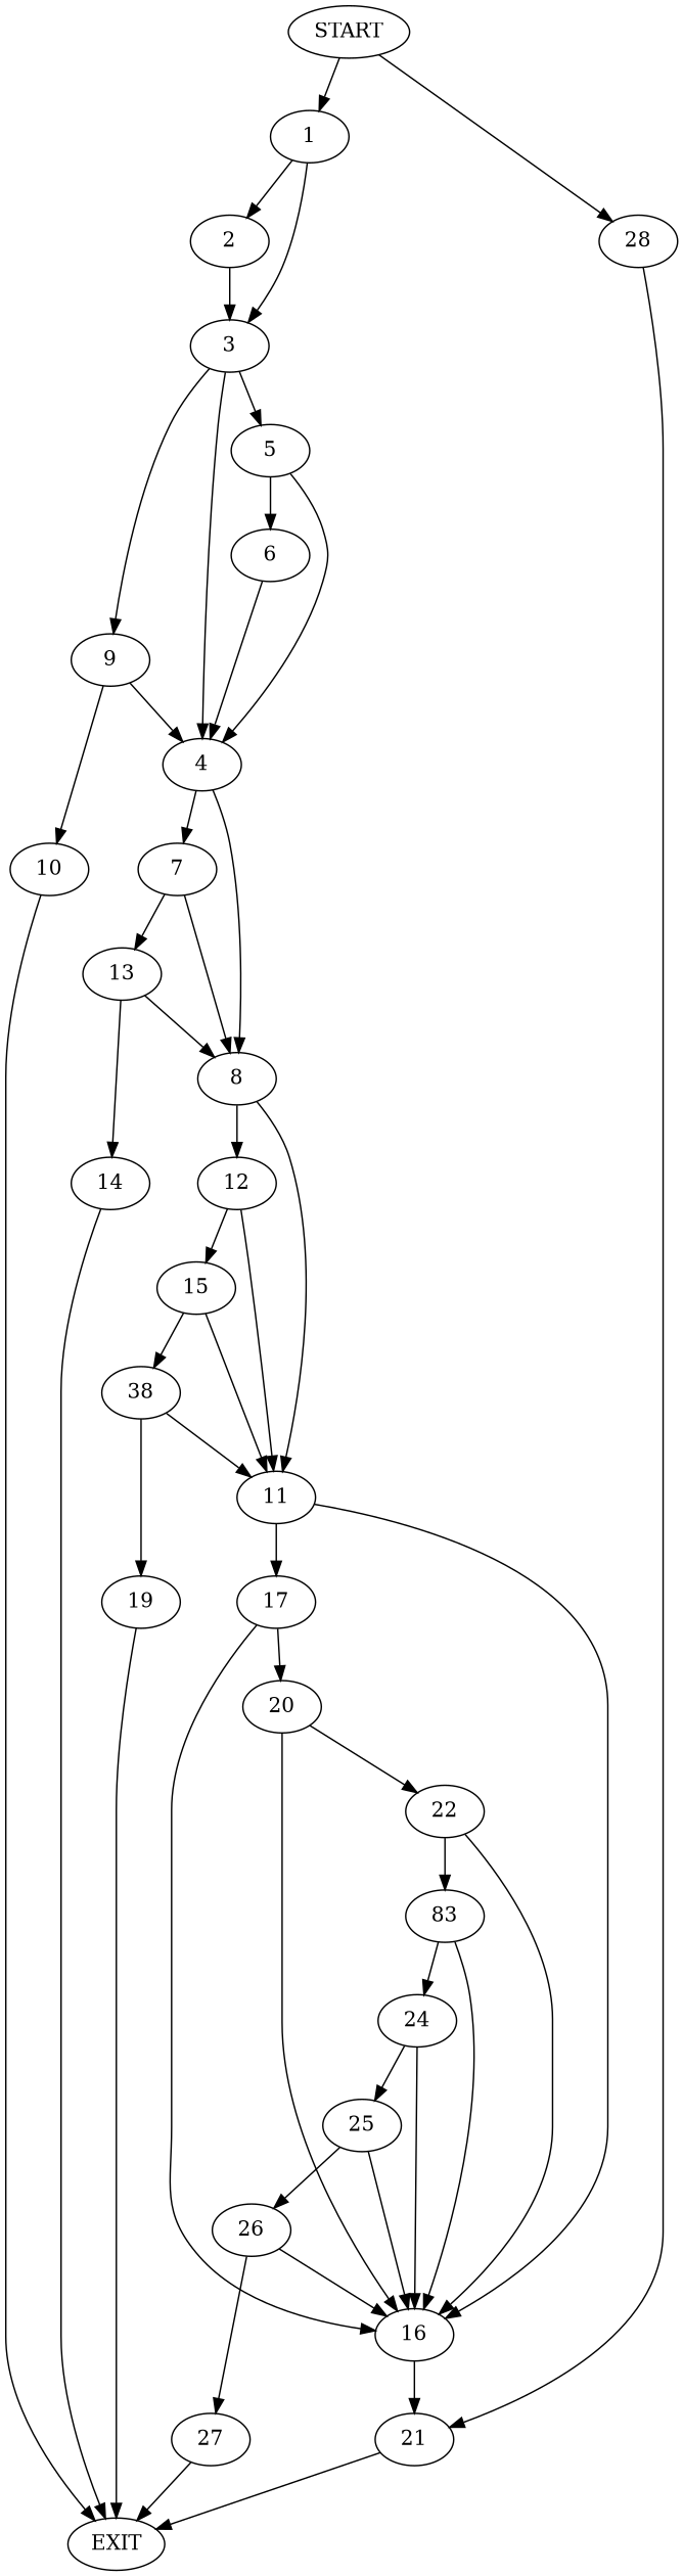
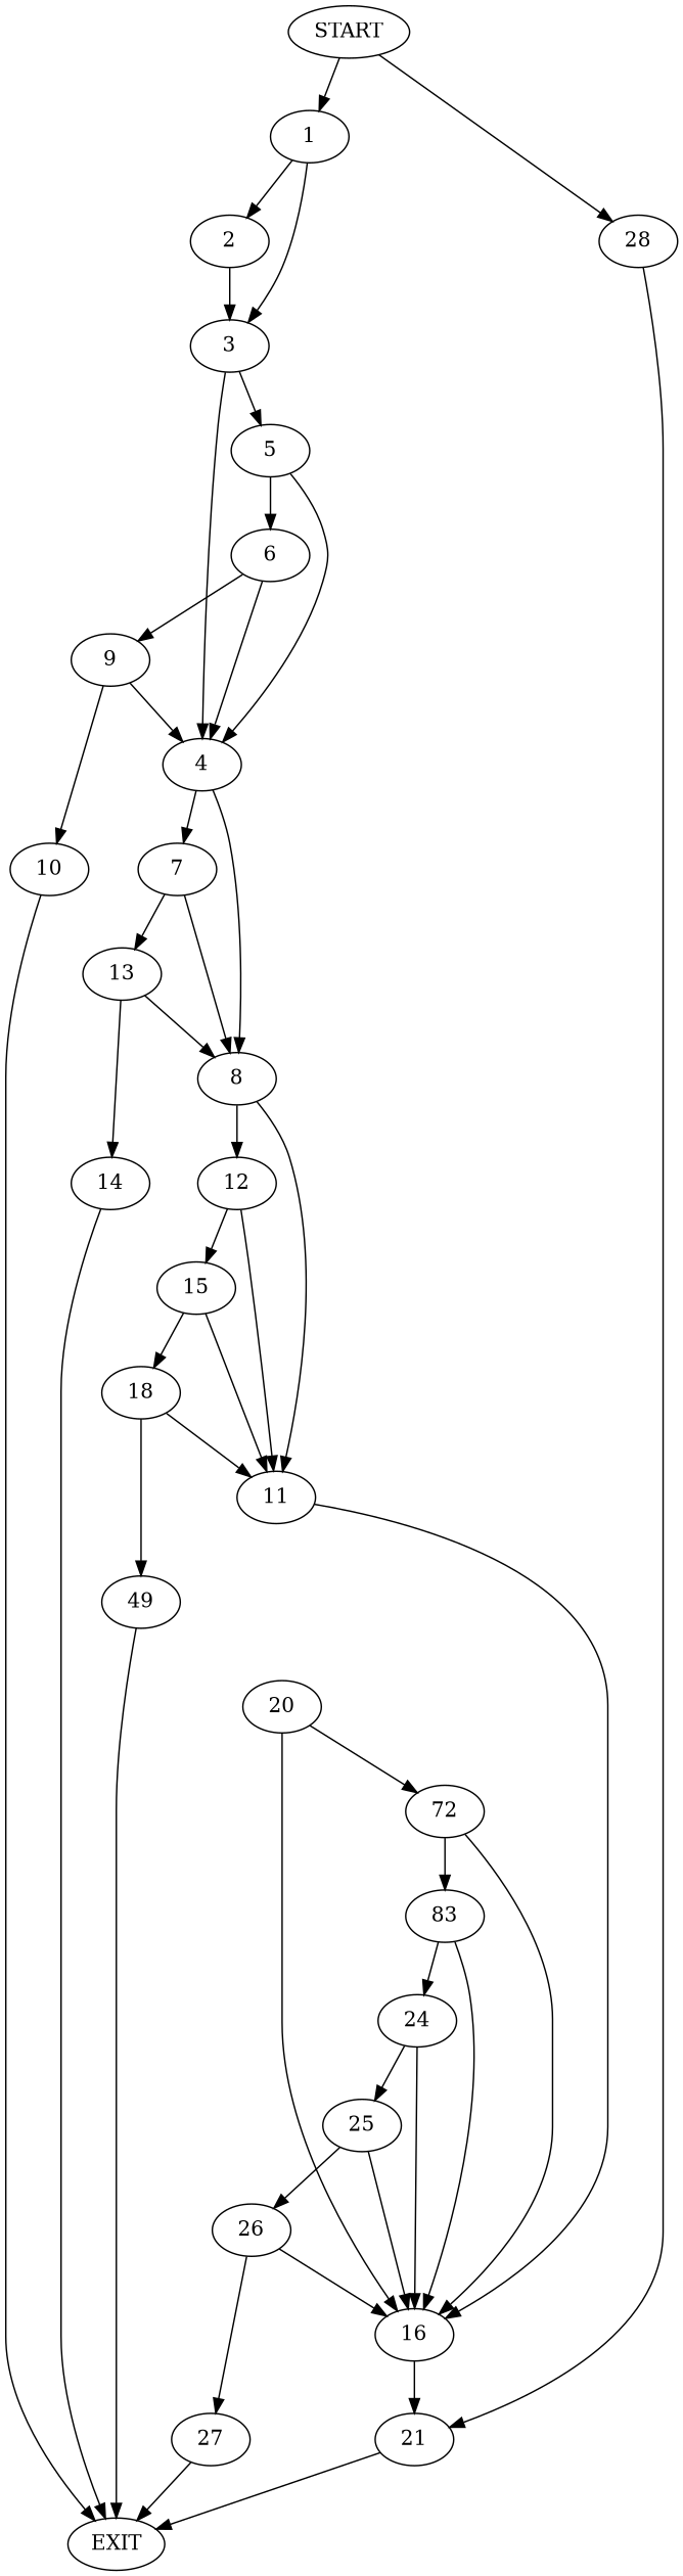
  digraph {
    n1 [label=START]
    1
    28
    2
    3
    21
    n7 [label=EXIT]
    4
    5
    7
    8
    6
    13
    11
    12
    9
    10
    14
    16
-   17
    15
    20
-   18 [label=38]
-   19
-   22
+   18
+   19 [label=49]
+   22 [label=72]
    n26 [label=83]
    24
    25
    26
    27
    n1 -> 1
    n1 -> 28
    1 -> 2
    1 -> 3
    28 -> 21
    2 -> 3
    3 -> 4
    3 -> 5
    21 -> n7
    4 -> 7
    4 -> 8
    5 -> 4
    5 -> 6
    7 -> 8
    7 -> 13
    8 -> 11
    8 -> 12
    6 -> 4
-   3 -> 9
+   6 -> 9
    13 -> 8
    13 -> 14
    11 -> 16
-   11 -> 17
    12 -> 11
    12 -> 15
    9 -> 4
    9 -> 10
    10 -> n7
    14 -> n7
    16 -> 21
-   17 -> 16
-   17 -> 20
    15 -> 11
    15 -> 18
    20 -> 16
    20 -> 22
    18 -> 11
    18 -> 19
    19 -> n7
    22 -> 16
    22 -> n26
    n26 -> 16
    n26 -> 24
    24 -> 16
    24 -> 25
    25 -> 16
    25 -> 26
    26 -> 16
    26 -> 27
    27 -> n7
  }
